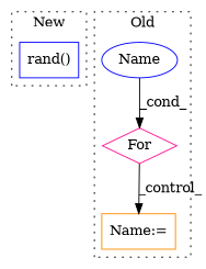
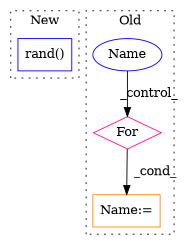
  digraph {
    node [color=blue shape=box]
    edge [color=black]
    n1 [a=75 l="11,1" label="rand()" s="1309,1343"]
    n2 [a=107 color=deeppink l="4,6" label=For s="1641,1663" shape=diamond]
    n3 [a=87 l=1 label=Name s=1645 shape=ellipse]
    n4 [a=68 color=darkorange l=3 label="Name:=" s=1801]
    subgraph cluster_1 {
      label=New
      style=dotted
      n1
    }
    subgraph cluster_2 {
      label=Old
      style=dotted
      n2
      n3
      n4
    }
-   n2 -> n4 [label=_control_]
-   n3 -> n2 [label=_cond_]
+   n2 -> n4 [label=_cond_]
+   n3 -> n2 [label=_control_]
  }
